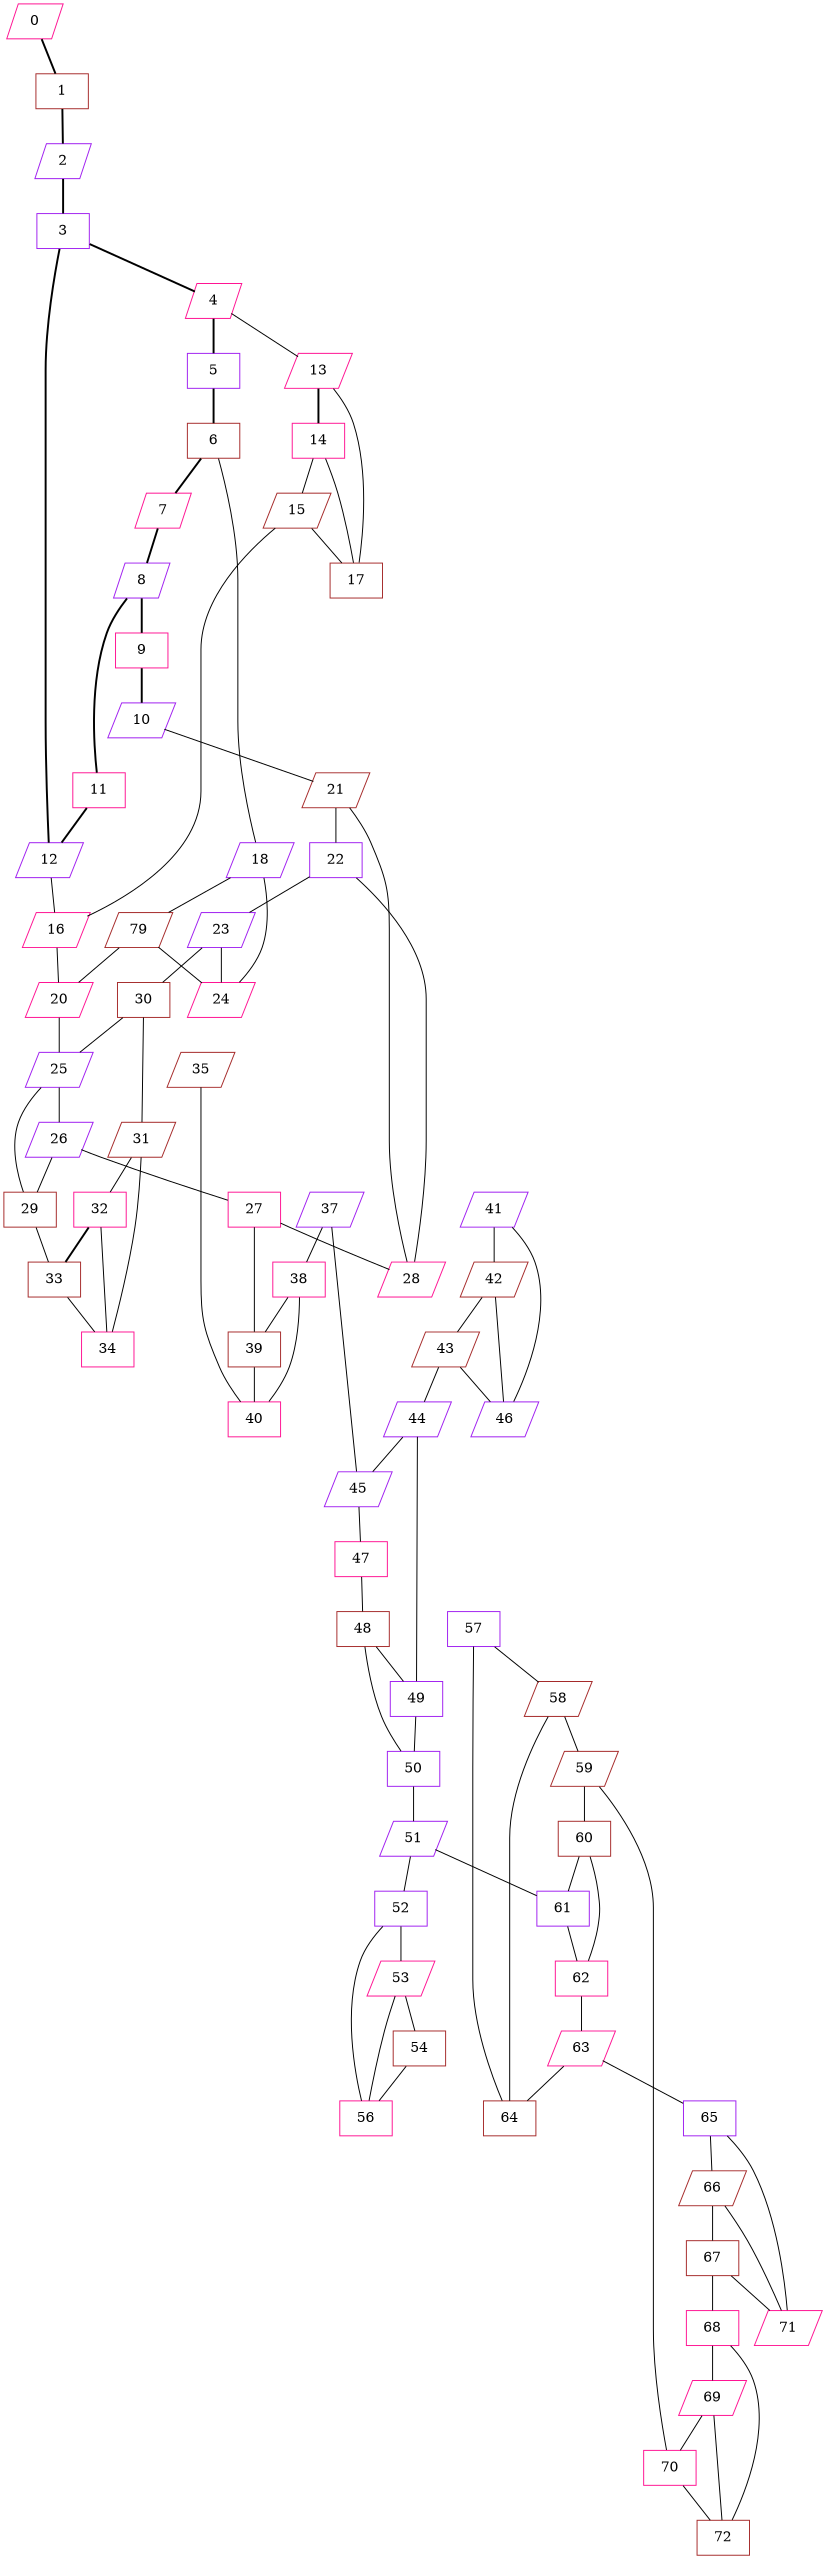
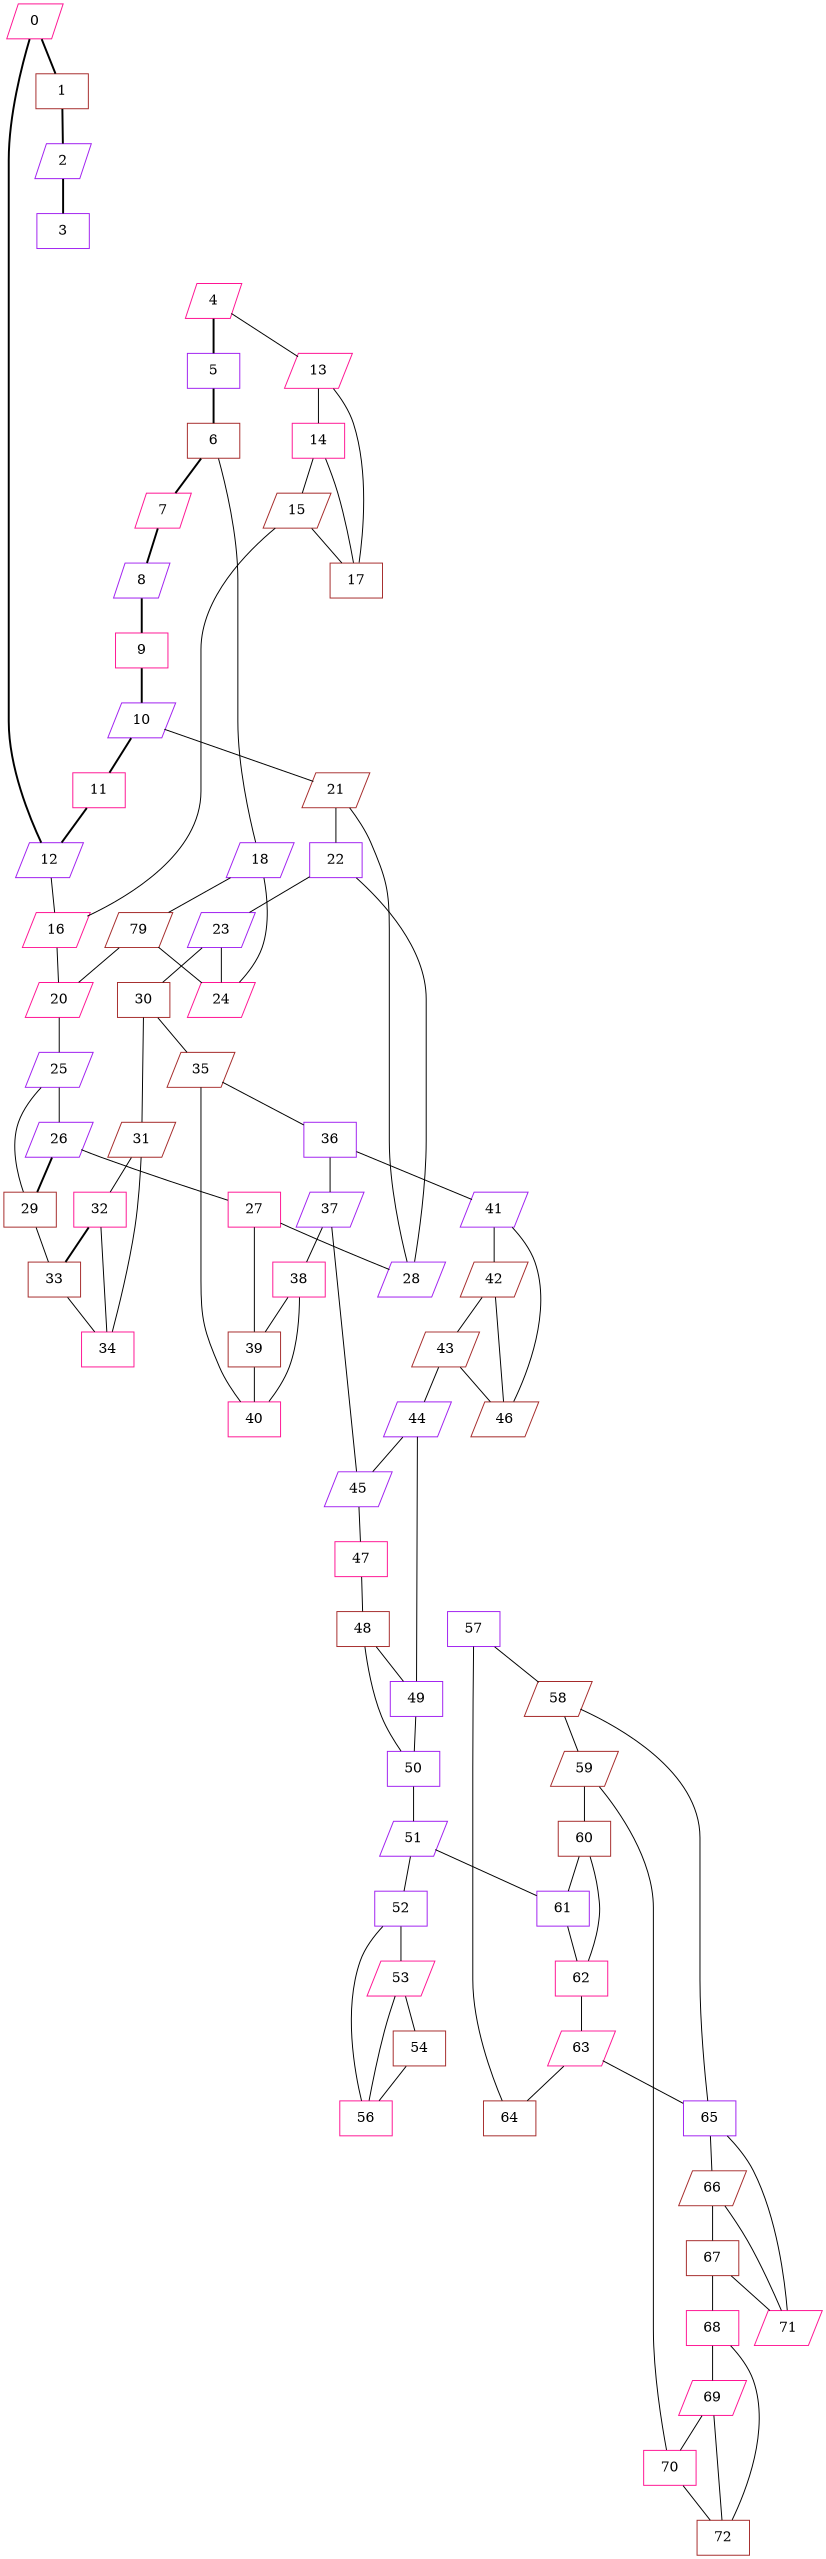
  graph {
    node [color=deeppink shape=parallelogram]
    0
    1 [color=brown shape=box]
    12 [color=purple]
    2 [color=purple]
    16
    3 [color=purple shape=box]
    20
    4
    5 [color=purple shape=box]
    13
    6 [color=brown shape=box]
    14 [shape=box]
    17 [color=brown shape=box]
    7
    18 [color=purple]
    15 [color=brown]
    8 [color=purple]
    n18 [color=brown label=79]
    24
    9 [shape=box]
    10 [color=purple]
    11 [shape=box]
    21 [color=brown]
    22 [color=purple shape=box]
-   28
+   28 [color=purple]
    23 [color=purple]
    25 [color=purple]
    26 [color=purple]
    29 [color=brown shape=box]
    27 [shape=box]
    33 [color=brown shape=box]
    30 [color=brown shape=box]
    31 [color=brown]
    35 [color=brown]
    34 [shape=box]
    32 [shape=box]
    40 [shape=box]
+   36 [color=purple shape=box]
    39 [color=brown shape=box]
    37 [color=purple]
    41 [color=purple]
    38 [shape=box]
    45 [color=purple]
    42 [color=brown]
-   46 [color=purple]
+   46 [color=brown]
    47 [shape=box]
    43 [color=brown]
    48 [color=brown shape=box]
    44 [color=purple]
    49 [color=purple shape=box]
    50 [color=purple shape=box]
    51 [color=purple]
    57 [color=purple shape=box]
    58 [color=brown]
    64 [color=brown shape=box]
    52 [color=purple shape=box]
    61 [color=purple shape=box]
    53
    56 [shape=box]
    62 [shape=box]
    54 [color=brown shape=box]
    63
    59 [color=brown]
    60 [color=brown shape=box]
    70 [shape=box]
    72 [color=brown shape=box]
    65 [color=purple shape=box]
    66 [color=brown]
    71
    67 [color=brown shape=box]
    68 [shape=box]
    69
    0 -- 1 [style=bold]
-   3 -- 12 [style=bold]
+   0 -- 12 [style=bold]
    1 -- 2 [style=bold]
    12 -- 16
    2 -- 3 [style=bold]
    16 -- 20
-   3 -- 4 [style=bold]
    20 -- 25
    4 -- 5 [style=bold]
    4 -- 13
    5 -- 6 [style=bold]
-   13 -- 14 [style=bold]
+   13 -- 14
    13 -- 17
    6 -- 7 [style=bold]
    6 -- 18
    14 -- 17
    14 -- 15
    7 -- 8 [style=bold]
    18 -- n18
    18 -- 24
    15 -- 16
    15 -- 17
    8 -- 9 [style=bold]
    n18 -- 20
    n18 -- 24
    9 -- 10 [style=bold]
-   8 -- 11 [style=bold]
+   10 -- 11 [style=bold]
    10 -- 21
    11 -- 12 [style=bold]
    21 -- 22
    21 -- 28
    22 -- 28
    22 -- 23
    23 -- 24
    23 -- 30
    25 -- 26
    25 -- 29
-   26 -- 29
+   26 -- 29 [style=bold]
    26 -- 27
    29 -- 33
    27 -- 28
    27 -- 39
    33 -- 34
    30 -- 31
-   30 -- 25
+   30 -- 35
    31 -- 34
    31 -- 32
    35 -- 40
+   35 -- 36
    32 -- 33 [style=bold]
    32 -- 34
+   36 -- 37
+   36 -- 41
    39 -- 40
    37 -- 38
    37 -- 45
    41 -- 42
    41 -- 46
    38 -- 40
    38 -- 39
    45 -- 47
    42 -- 46
    42 -- 43
    47 -- 48
    43 -- 46
    43 -- 44
    48 -- 49
    48 -- 50
    44 -- 45
    44 -- 49
    49 -- 50
    50 -- 51
    51 -- 52
    51 -- 61
    57 -- 58
    57 -- 64
-   58 -- 64
+   58 -- 65
    58 -- 59
    52 -- 53
    52 -- 56
    61 -- 62
    53 -- 56
    53 -- 54
    62 -- 63
    54 -- 56
    63 -- 64
    63 -- 65
    59 -- 60
    59 -- 70
    60 -- 61
    60 -- 62
    70 -- 72
    65 -- 66
    65 -- 71
    66 -- 71
    66 -- 67
    67 -- 71
    67 -- 68
    68 -- 72
    68 -- 69
    69 -- 70
    69 -- 72
  }
